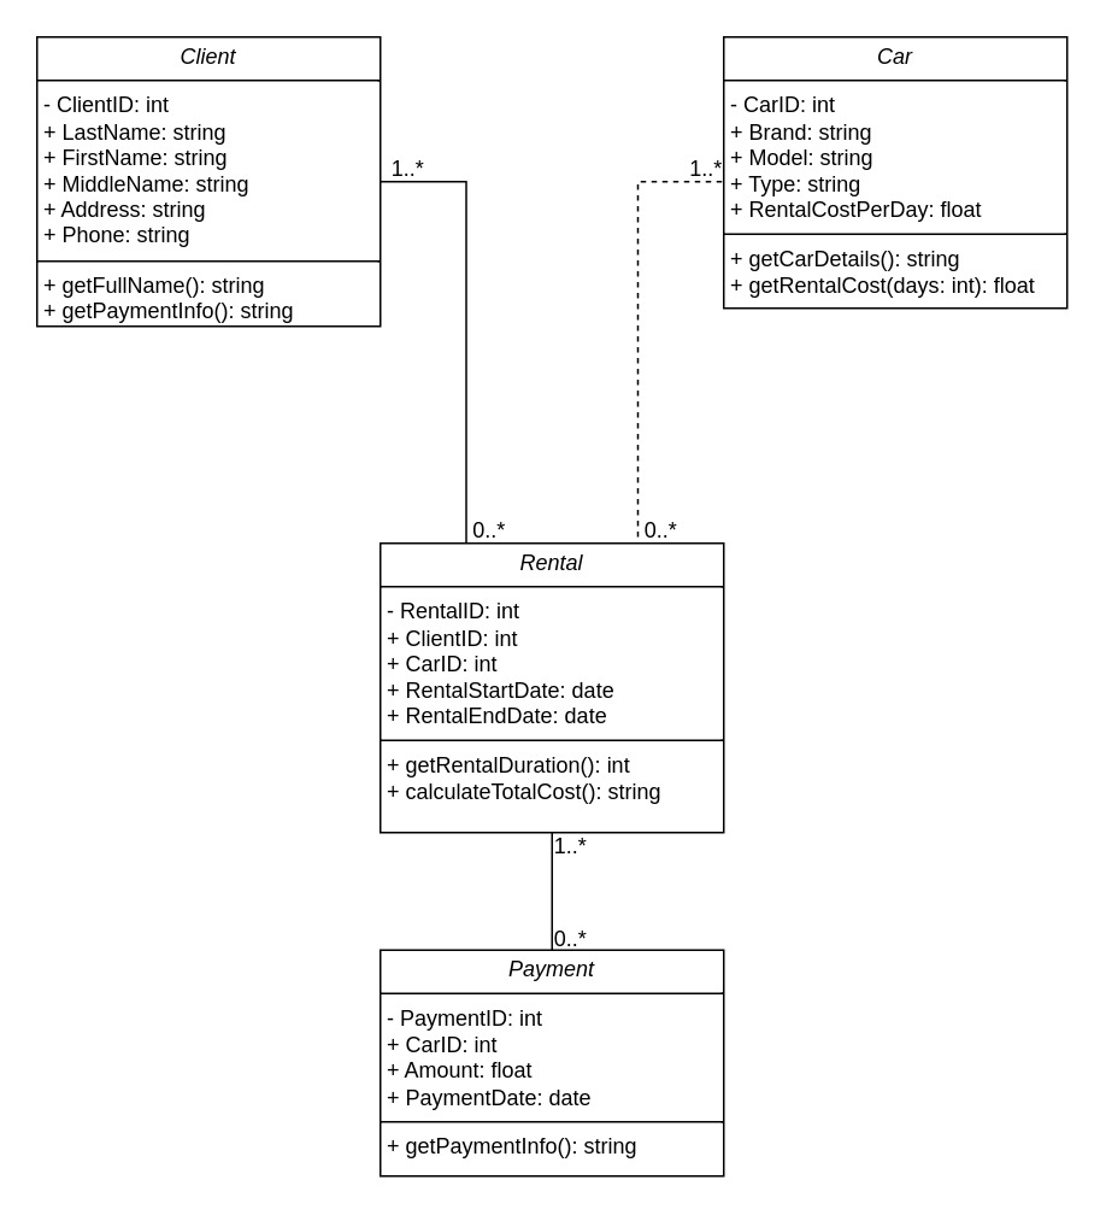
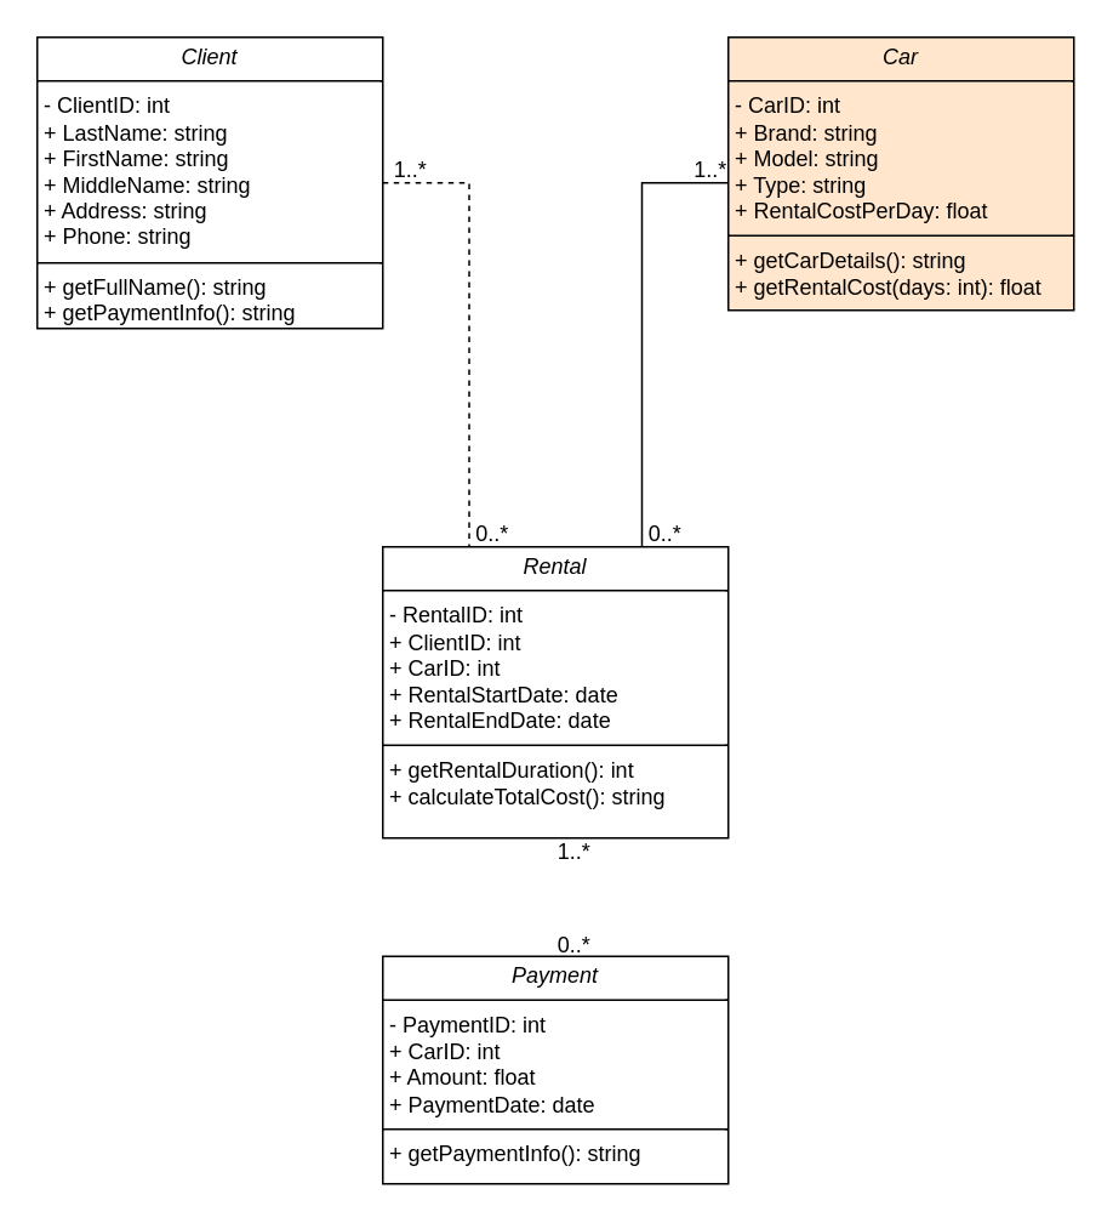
  <mxCell id="0" />
  <mxCell id="1" parent="0" />
- <mxCell id="2" style="edgeStyle=orthogonalEdgeStyle;rounded=0;orthogonalLoop=1;jettySize=auto;html=1;exitX=1;exitY=0.5;exitDx=0;exitDy=0;entryX=0.25;entryY=0;entryDx=0;entryDy=0;endArrow=none;endFill=0;" edge="1" parent="1" source="3" target="5"><mxGeometry relative="1" as="geometry" /></mxCell>
+ <mxCell id="2" style="edgeStyle=orthogonalEdgeStyle;rounded=0;orthogonalLoop=1;jettySize=auto;html=1;exitX=1;exitY=0.5;exitDx=0;exitDy=0;entryX=0.25;entryY=0;entryDx=0;entryDy=0;endArrow=none;endFill=0;dashed=1;" edge="1" parent="1" source="3" target="5"><mxGeometry relative="1" as="geometry" /></mxCell>
  <mxCell id="3" value="&lt;p style=&quot;margin:0px;margin-top:4px;text-align:center;&quot;&gt;&lt;i&gt;Client&lt;/i&gt;&lt;/p&gt;&lt;hr size=&quot;1&quot; style=&quot;border-style:solid;&quot;&gt;&lt;p style=&quot;margin:0px;margin-left:4px;&quot;&gt;- ClientID: int&lt;br&gt;+ LastName: string&lt;/p&gt;&lt;p style=&quot;margin:0px;margin-left:4px;&quot;&gt;+ FirstName: string&lt;br&gt;&lt;/p&gt;&lt;p style=&quot;margin:0px;margin-left:4px;&quot;&gt;+ MiddleName: string&lt;br&gt;&lt;/p&gt;&lt;p style=&quot;margin:0px;margin-left:4px;&quot;&gt;+ Address: string&lt;br&gt;&lt;/p&gt;&lt;p style=&quot;margin:0px;margin-left:4px;&quot;&gt;+ Phone: string&lt;br&gt;&lt;/p&gt;&lt;hr size=&quot;1&quot; style=&quot;border-style:solid;&quot;&gt;&lt;p style=&quot;margin:0px;margin-left:4px;&quot;&gt;+ getFullName(): string&lt;br&gt;+ getPaymentInfo(): string&lt;br&gt;&lt;/p&gt;" style="verticalAlign=top;align=left;overflow=fill;html=1;whiteSpace=wrap;" vertex="1" parent="1"><mxGeometry x="20" y="20" width="190" height="160" as="geometry" /></mxCell>
- <mxCell id="4" style="edgeStyle=orthogonalEdgeStyle;rounded=0;orthogonalLoop=1;jettySize=auto;html=1;exitX=0.5;exitY=1;exitDx=0;exitDy=0;entryX=0.5;entryY=0;entryDx=0;entryDy=0;endArrow=none;endFill=0;" edge="1" parent="1" source="5" target="8"><mxGeometry relative="1" as="geometry" /></mxCell>
  <mxCell id="5" value="&lt;p style=&quot;margin:0px;margin-top:4px;text-align:center;&quot;&gt;&lt;i&gt;Rental&lt;/i&gt;&lt;/p&gt;&lt;hr size=&quot;1&quot; style=&quot;border-style:solid;&quot;&gt;&lt;p style=&quot;margin:0px;margin-left:4px;&quot;&gt;&lt;span class=&quot;hljs-operator&quot;&gt;-&lt;/span&gt; RentalID: &lt;span class=&quot;hljs-type&quot;&gt;int&lt;/span&gt;&lt;/p&gt;&lt;p style=&quot;margin:0px;margin-left:4px;&quot;&gt;&lt;span class=&quot;hljs-operator&quot;&gt;+&lt;/span&gt; ClientID: &lt;span class=&quot;hljs-type&quot;&gt;int&lt;/span&gt;&lt;/p&gt;&lt;p style=&quot;margin:0px;margin-left:4px;&quot;&gt;&lt;span class=&quot;hljs-operator&quot;&gt;+&lt;/span&gt; CarID: &lt;span class=&quot;hljs-type&quot;&gt;int&lt;/span&gt;&lt;/p&gt;&lt;p style=&quot;margin:0px;margin-left:4px;&quot;&gt;&lt;span class=&quot;hljs-operator&quot;&gt;+&lt;/span&gt; RentalStartDate: &lt;span class=&quot;hljs-type&quot;&gt;date&lt;/span&gt;&lt;/p&gt;&lt;p style=&quot;margin:0px;margin-left:4px;&quot;&gt;&lt;span class=&quot;hljs-operator&quot;&gt;+&lt;/span&gt; RentalEndDate: &lt;span class=&quot;hljs-type&quot;&gt;date&lt;/span&gt;&lt;br&gt;&lt;/p&gt;&lt;hr size=&quot;1&quot; style=&quot;border-style:solid;&quot;&gt;&lt;p style=&quot;margin:0px;margin-left:4px;&quot;&gt;&lt;span class=&quot;hljs-operator&quot;&gt;+&lt;/span&gt; getRentalDuration(): &lt;span class=&quot;hljs-type&quot;&gt;int&lt;/span&gt;&lt;/p&gt;&lt;p style=&quot;margin:0px;margin-left:4px;&quot;&gt;&lt;span class=&quot;hljs-operator&quot;&gt;+&lt;/span&gt; calculateTotalCost(): &lt;span class=&quot;hljs-type&quot;&gt;string&lt;/span&gt;&lt;br&gt;&lt;/p&gt;" style="verticalAlign=top;align=left;overflow=fill;html=1;whiteSpace=wrap;" vertex="1" parent="1"><mxGeometry x="210" y="300" width="190" height="160" as="geometry" /></mxCell>
- <mxCell id="6" style="edgeStyle=orthogonalEdgeStyle;rounded=0;orthogonalLoop=1;jettySize=auto;html=1;exitX=0;exitY=0.5;exitDx=0;exitDy=0;entryX=0.75;entryY=0;entryDx=0;entryDy=0;endArrow=none;endFill=0;dashed=1;" edge="1" parent="1" source="7" target="5"><mxGeometry relative="1" as="geometry"><Array as="points"><mxPoint x="400" y="100" /><mxPoint x="352" y="100" /></Array></mxGeometry></mxCell>
- <mxCell id="7" value="&lt;p style=&quot;margin:0px;margin-top:4px;text-align:center;&quot;&gt;&lt;i&gt;Car&lt;/i&gt;&lt;/p&gt;&lt;hr size=&quot;1&quot; style=&quot;border-style:solid;&quot;&gt;&lt;p style=&quot;margin:0px;margin-left:4px;&quot;&gt;- CarID: &lt;span class=&quot;hljs-keyword&quot;&gt;int&lt;/span&gt;&lt;/p&gt;&lt;p style=&quot;margin:0px;margin-left:4px;&quot;&gt;+ Brand: &lt;span class=&quot;hljs-keyword&quot;&gt;string&lt;/span&gt;&lt;/p&gt;&lt;p style=&quot;margin:0px;margin-left:4px;&quot;&gt;+ Model: &lt;span class=&quot;hljs-keyword&quot;&gt;string&lt;/span&gt;&lt;/p&gt;&lt;p style=&quot;margin:0px;margin-left:4px;&quot;&gt;+ Type: &lt;span class=&quot;hljs-keyword&quot;&gt;string&lt;/span&gt;&lt;/p&gt;&lt;p style=&quot;margin:0px;margin-left:4px;&quot;&gt;+ RentalCostPerDay: &lt;span class=&quot;hljs-keyword&quot;&gt;float&lt;/span&gt;&lt;br&gt;&lt;/p&gt;&lt;hr size=&quot;1&quot; style=&quot;border-style:solid;&quot;&gt;&lt;p style=&quot;margin:0px;margin-left:4px;&quot;&gt;+ &lt;span class=&quot;hljs-title function_ invoke__&quot;&gt;getCarDetails&lt;/span&gt;(): &lt;span class=&quot;hljs-keyword&quot;&gt;string&lt;/span&gt;&lt;/p&gt;&lt;p style=&quot;margin:0px;margin-left:4px;&quot;&gt;+ &lt;span class=&quot;hljs-title function_ invoke__&quot;&gt;getRentalCost&lt;/span&gt;(&lt;span class=&quot;hljs-attr&quot;&gt;days&lt;/span&gt;: &lt;span class=&quot;hljs-keyword&quot;&gt;int&lt;/span&gt;): &lt;span class=&quot;hljs-keyword&quot;&gt;float&lt;/span&gt;&lt;br&gt;&lt;/p&gt;" style="verticalAlign=top;align=left;overflow=fill;html=1;whiteSpace=wrap;" vertex="1" parent="1"><mxGeometry x="400" y="20" width="190" height="150" as="geometry" /></mxCell>
+ <mxCell id="6" style="edgeStyle=orthogonalEdgeStyle;rounded=0;orthogonalLoop=1;jettySize=auto;html=1;exitX=0;exitY=0.5;exitDx=0;exitDy=0;entryX=0.75;entryY=0;entryDx=0;entryDy=0;endArrow=none;endFill=0;" edge="1" parent="1" source="7" target="5"><mxGeometry relative="1" as="geometry"><Array as="points"><mxPoint x="400" y="100" /><mxPoint x="352" y="100" /></Array></mxGeometry></mxCell>
+ <mxCell id="7" value="&lt;p style=&quot;margin:0px;margin-top:4px;text-align:center;&quot;&gt;&lt;i&gt;Car&lt;/i&gt;&lt;/p&gt;&lt;hr size=&quot;1&quot; style=&quot;border-style:solid;&quot;&gt;&lt;p style=&quot;margin:0px;margin-left:4px;&quot;&gt;- CarID: &lt;span class=&quot;hljs-keyword&quot;&gt;int&lt;/span&gt;&lt;/p&gt;&lt;p style=&quot;margin:0px;margin-left:4px;&quot;&gt;+ Brand: &lt;span class=&quot;hljs-keyword&quot;&gt;string&lt;/span&gt;&lt;/p&gt;&lt;p style=&quot;margin:0px;margin-left:4px;&quot;&gt;+ Model: &lt;span class=&quot;hljs-keyword&quot;&gt;string&lt;/span&gt;&lt;/p&gt;&lt;p style=&quot;margin:0px;margin-left:4px;&quot;&gt;+ Type: &lt;span class=&quot;hljs-keyword&quot;&gt;string&lt;/span&gt;&lt;/p&gt;&lt;p style=&quot;margin:0px;margin-left:4px;&quot;&gt;+ RentalCostPerDay: &lt;span class=&quot;hljs-keyword&quot;&gt;float&lt;/span&gt;&lt;br&gt;&lt;/p&gt;&lt;hr size=&quot;1&quot; style=&quot;border-style:solid;&quot;&gt;&lt;p style=&quot;margin:0px;margin-left:4px;&quot;&gt;+ &lt;span class=&quot;hljs-title function_ invoke__&quot;&gt;getCarDetails&lt;/span&gt;(): &lt;span class=&quot;hljs-keyword&quot;&gt;string&lt;/span&gt;&lt;/p&gt;&lt;p style=&quot;margin:0px;margin-left:4px;&quot;&gt;+ &lt;span class=&quot;hljs-title function_ invoke__&quot;&gt;getRentalCost&lt;/span&gt;(&lt;span class=&quot;hljs-attr&quot;&gt;days&lt;/span&gt;: &lt;span class=&quot;hljs-keyword&quot;&gt;int&lt;/span&gt;): &lt;span class=&quot;hljs-keyword&quot;&gt;float&lt;/span&gt;&lt;br&gt;&lt;/p&gt;" style="verticalAlign=top;align=left;overflow=fill;html=1;whiteSpace=wrap;fillColor=#ffe6cc;" vertex="1" parent="1"><mxGeometry x="400" y="20" width="190" height="150" as="geometry" /></mxCell>
  <mxCell id="8" value="&lt;p style=&quot;margin:0px;margin-top:4px;text-align:center;&quot;&gt;&lt;i&gt;Payment&lt;/i&gt;&lt;/p&gt;&lt;hr size=&quot;1&quot; style=&quot;border-style:solid;&quot;&gt;&lt;p style=&quot;margin:0px;margin-left:4px;&quot;&gt;&lt;span class=&quot;hljs-operator&quot;&gt;-&lt;/span&gt; PaymentID: &lt;span class=&quot;hljs-type&quot;&gt;int&lt;/span&gt;&lt;/p&gt;&lt;p style=&quot;margin:0px;margin-left:4px;&quot;&gt;&lt;span class=&quot;hljs-operator&quot;&gt;+&lt;/span&gt; CarID: &lt;span class=&quot;hljs-type&quot;&gt;int&lt;/span&gt;&lt;/p&gt;&lt;p style=&quot;margin:0px;margin-left:4px;&quot;&gt;&lt;span class=&quot;hljs-operator&quot;&gt;+&lt;/span&gt; Amount: &lt;span class=&quot;hljs-type&quot;&gt;float&lt;/span&gt;&lt;/p&gt;&lt;p style=&quot;margin:0px;margin-left:4px;&quot;&gt;&lt;span class=&quot;hljs-operator&quot;&gt;+&lt;/span&gt; PaymentDate: &lt;span class=&quot;hljs-type&quot;&gt;date&lt;/span&gt;&lt;br&gt;&lt;/p&gt;&lt;hr size=&quot;1&quot; style=&quot;border-style:solid;&quot;&gt;&lt;p style=&quot;margin:0px;margin-left:4px;&quot;&gt;+ getPaymentInfo(): string&lt;/p&gt;" style="verticalAlign=top;align=left;overflow=fill;html=1;whiteSpace=wrap;" vertex="1" parent="1"><mxGeometry x="210" y="525" width="190" height="125" as="geometry" /></mxCell>
  <mxCell id="9" value="1..*" style="text;html=1;align=center;verticalAlign=middle;resizable=0;points=[];autosize=1;strokeColor=none;fillColor=none;" vertex="1" parent="1"><mxGeometry x="205" y="78" width="40" height="30" as="geometry" /></mxCell>
  <mxCell id="10" value="0..*" style="text;html=1;align=center;verticalAlign=middle;resizable=0;points=[];autosize=1;strokeColor=none;fillColor=none;" vertex="1" parent="1"><mxGeometry x="250" y="278" width="40" height="30" as="geometry" /></mxCell>
  <mxCell id="11" value="1..*" style="text;html=1;align=center;verticalAlign=middle;resizable=0;points=[];autosize=1;strokeColor=none;fillColor=none;" vertex="1" parent="1"><mxGeometry x="370" y="78" width="40" height="30" as="geometry" /></mxCell>
  <mxCell id="12" value="0..*" style="text;html=1;align=center;verticalAlign=middle;resizable=0;points=[];autosize=1;strokeColor=none;fillColor=none;" vertex="1" parent="1"><mxGeometry x="345" y="278" width="40" height="30" as="geometry" /></mxCell>
  <mxCell id="13" value="1..*" style="text;html=1;align=center;verticalAlign=middle;resizable=0;points=[];autosize=1;strokeColor=none;fillColor=none;" vertex="1" parent="1"><mxGeometry x="295" y="453" width="40" height="30" as="geometry" /></mxCell>
  <mxCell id="14" value="0..*" style="text;html=1;align=center;verticalAlign=middle;resizable=0;points=[];autosize=1;strokeColor=none;fillColor=none;" vertex="1" parent="1"><mxGeometry x="295" y="504" width="40" height="30" as="geometry" /></mxCell>
